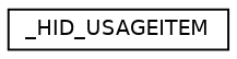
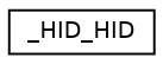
  digraph {
    rankdir=LR
-   n1 [color=black fillcolor=white fontname=Helvetica fontsize=10 height=0.2 label=_HID_USAGEITEM shape=record style=filled width=0.4]
+   n1 [color=black fillcolor=white fontname=Helvetica fontsize=10 height=0.2 label=_HID_HID shape=record style=filled width=0.4]
  }
